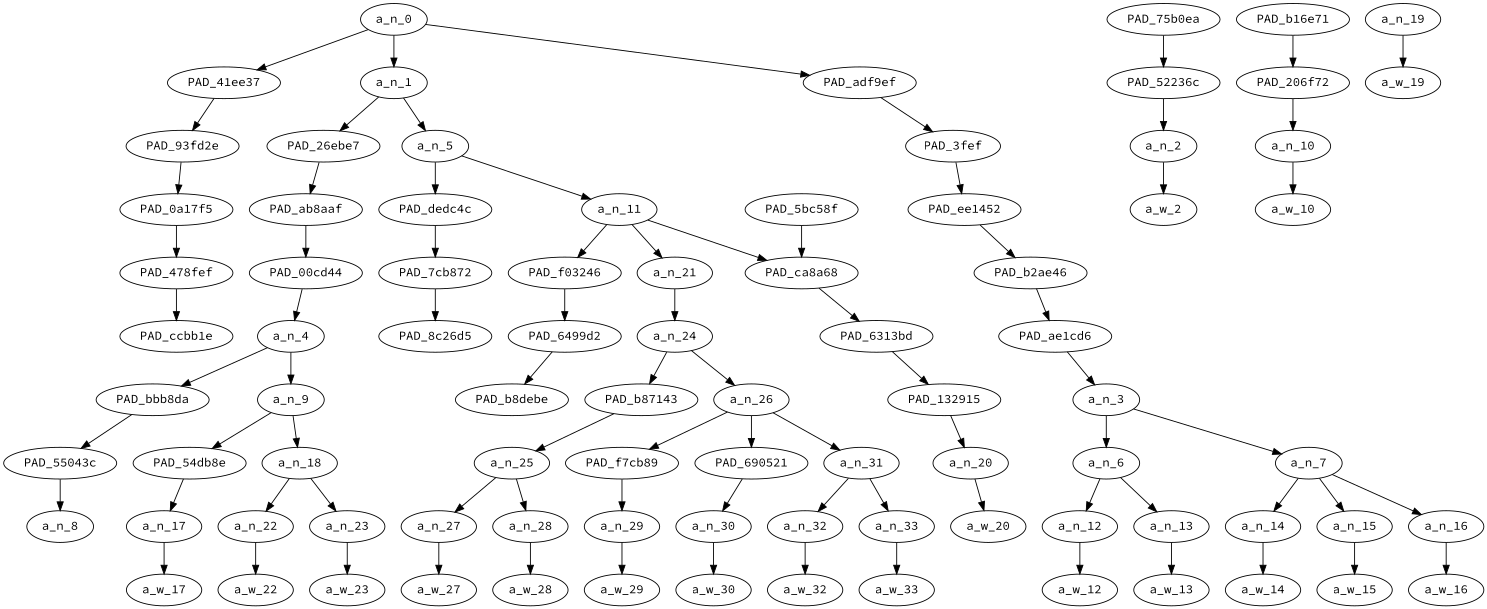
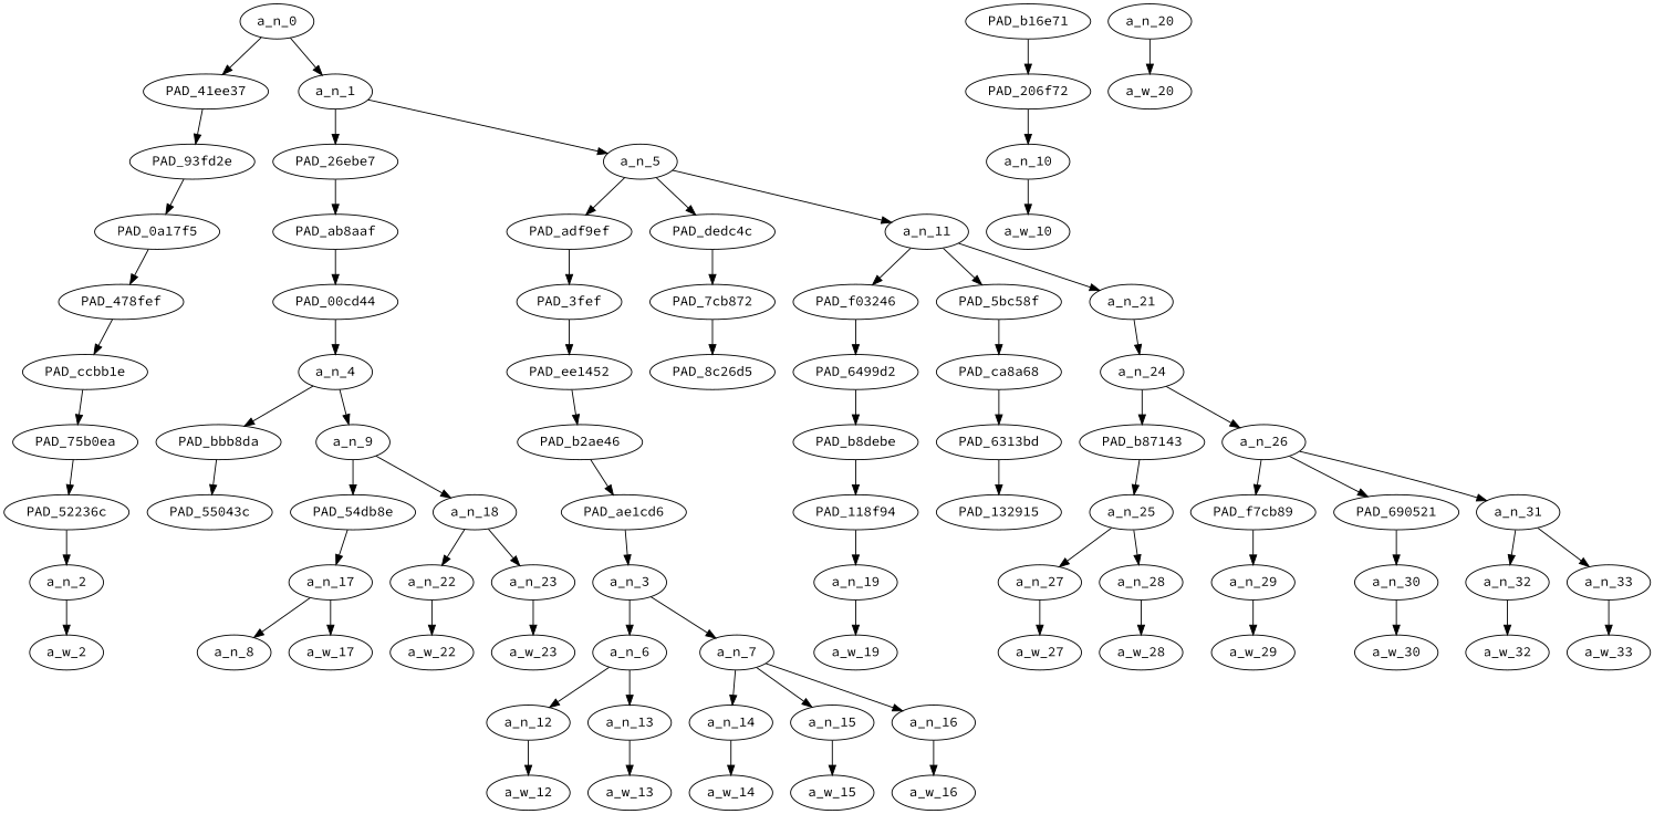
  strict digraph {
    fontname="Source Code Pro"
    node [div_dir=-1 fontname="Source Code Pro" index=0 level=1 text_span="[13]" value=0.02288578]
    edge [fontname="Source Code Pro"]
    a_n_0 [level=9 text_span="[0, 1, 2, 3, 4, 5, 6, 7, 8, 9, 10, 11, 12, 13, 14, 15, 16, 17, 18]" value=1.00000001]
    PAD_41ee37 [div_dir=1 index=1 level=8]
    a_n_1 [level=8 text_span="[0, 1, 2, 3, 4, 5, 6, 7, 8, 9, 10, 11, 12]" value=0.82439095]
    PAD_adf9ef [index=2 level=8 text_span="[14, 15, 16, 17, 18]" value=0.15234112]
    PAD_93fd2e [div_dir=1 index=2 level=7]
    PAD_26ebe7 [level=7 text_span="[0, 1, 2, 3]" value=0.24607221]
    a_n_5 [index=1 level=7 text_span="[4, 5, 6, 7, 8, 9, 10, 11, 12]" value=0.57787179]
    n8 [index=3 label=PAD_3fef level=7 text_span="[14, 15, 16, 17, 18]" value=0.15234112]
    PAD_0a17f5 [div_dir=1 index=3 level=6]
    PAD_ab8aaf [level=6 text_span="[0, 1, 2, 3]" value=0.24607221]
    PAD_dedc4c [index=1 level=6 text_span="[4]" value=0.04210463]
    a_n_11 [index=2 level=6 text_span="[5, 6, 7, 8, 9, 10, 11, 12]" value=0.53559841]
    PAD_ee1452 [index=4 level=6 text_span="[14, 15, 16, 17, 18]" value=0.15234112]
    PAD_478fef [div_dir=1 index=5 level=5]
    PAD_ccbb1e [div_dir=1 index=5 level=4]
    PAD_75b0ea [div_dir=1 index=7 level=3]
    PAD_52236c [div_dir=1 index=10 level=2]
    a_n_2 [div_dir=1 index=13]
    a_w_2 [div_dir=0 index=13 level=0 value=but]
    PAD_00cd44 [level=5 text_span="[0, 1, 2, 3]" value=0.24607221]
    PAD_7cb872 [index=1 level=5 text_span="[4]" value=0.04210463]
    PAD_f03246 [index=2 level=5 text_span="[5]" value=0.10102494]
    PAD_5bc58f [index=3 level=5 text_span="[6]" value=0.04041733]
    a_n_21 [index=4 level=5 text_span="[7, 8, 9, 10, 11, 12]" value=0.39401452]
    a_n_4 [level=4 text_span="[0, 1, 2, 3]" value=0.24607221]
    PAD_bbb8da [level=3 text_span="[0]" value=0.10267480]
    a_n_9 [index=1 level=3 text_span="[1, 2, 3]" value=0.14280764]
    PAD_55043c [level=2 text_span="[0]" value=0.10267480]
    PAD_54db8e [index=1 level=2 text_span="[1]" value=0.03715837]
    a_n_18 [index=2 level=2 text_span="[2, 3]" value=0.10520623]
    a_n_8 [text_span="[0]" value=0.10267480]
    a_n_17 [index=1 text_span="[1]" value=0.03715837]
    a_n_22 [index=2 text_span="[2]" value=0.06160730]
    a_n_23 [index=3 text_span="[3]" value=0.04327139]
    a_w_17 [div_dir=0 index=1 level=0 text_span="[1]" value=of]
    a_w_22 [div_dir=0 index=2 level=0 text_span="[2]" value=thy]
    a_w_23 [div_dir=0 index=3 level=0 text_span="[3]" value=people]
    PAD_8c26d5 [index=1 level=4 text_span="[4]" value=0.04210463]
    PAD_6499d2 [index=2 level=4 text_span="[5]" value=0.10102494]
    PAD_ca8a68 [index=3 level=4 text_span="[6]" value=0.04041733]
    a_n_24 [index=4 level=4 text_span="[7, 8, 9, 10, 11, 12]" value=0.39388394]
    PAD_b16e71 [index=2 level=3 text_span="[4]" value=0.04210463]
    PAD_206f72 [index=3 level=2 text_span="[4]" value=0.04210463]
    a_n_10 [index=4 text_span="[4]" value=0.04210463]
    a_w_10 [div_dir=0 index=4 level=0 text_span="[4]" value=shall]
    PAD_b8debe [index=3 level=3 text_span="[5]" value=0.10102494]
    PAD_6313bd [index=4 level=3 text_span="[6]" value=0.04041733]
    PAD_b87143 [index=5 level=3 text_span="[7, 8]" value=0.22780266]
    a_n_26 [index=6 level=3 text_span="[9, 10, 11, 12]" value=0.16595071]
+   PAD_118f94 [index=4 level=2 text_span="[5]" value=0.10102494]
    a_n_19 [index=5 text_span="[5]" value=0.10102494]
    a_w_19 [div_dir=0 index=5 level=0 text_span="[5]" value=exalt]
    PAD_132915 [index=5 level=2 text_span="[6]" value=0.04041733]
    a_n_20 [index=6 text_span="[6]" value=0.04041733]
    a_w_20 [div_dir=0 index=6 level=0 text_span="[6]" value=themselves]
    a_n_25 [index=6 level=2 text_span="[7, 8]" value=0.22780266]
    PAD_f7cb89 [div_dir=1 index=7 level=2 text_span="[9]" value=0.04387134]
    PAD_690521 [div_dir=1 index=8 level=2 text_span="[10]" value=0.04034623]
    a_n_31 [index=9 level=2 text_span="[11, 12]" value=0.08169243]
    a_n_27 [div_dir=1 index=7 text_span="[7]" value=0.07677294]
    a_n_28 [index=8 text_span="[8]" value=0.15085649]
    a_n_29 [div_dir=1 index=9 text_span="[9]" value=0.04387134]
    a_n_30 [div_dir=1 index=10 text_span="[10]" value=0.04034623]
    a_n_32 [div_dir=1 index=11 text_span="[11]" value=0.02283390]
    a_n_33 [index=12 text_span="[12]" value=0.05874731]
    a_w_27 [div_dir=0 index=7 level=0 text_span="[7]" value=militant]
    a_w_28 [div_dir=0 index=8 level=0 text_span="[8]" value=jews]
    a_w_29 [div_dir=0 index=9 level=0 text_span="[9]" value=wanted]
    a_w_30 [div_dir=0 index=10 level=0 text_span="[10]" value=independence]
    a_w_32 [div_dir=0 index=11 level=0 text_span="[11]" value=from]
    a_w_33 [div_dir=0 index=12 level=0 text_span="[12]" value=egypt]
    PAD_b2ae46 [index=6 level=5 text_span="[14, 15, 16, 17, 18]" value=0.15234112]
    PAD_ae1cd6 [index=6 level=4 text_span="[14, 15, 16, 17, 18]" value=0.15234112]
    a_n_3 [index=8 level=3 text_span="[14, 15, 16, 17, 18]" value=0.15234112]
    a_n_6 [index=11 level=2 text_span="[14, 15]" value=0.07308539]
    a_n_7 [index=12 level=2 text_span="[16, 17, 18]" value=0.07920200]
    a_n_12 [index=14 text_span="[14]" value=0.02520618]
    a_n_13 [div_dir=1 index=15 text_span="[15]" value=0.04783185]
    a_n_14 [index=16 text_span="[16]" value=0.02396861]
    a_n_15 [div_dir=1 index=17 text_span="[17]" value=0.02256578]
    a_n_16 [index=18 text_span="[18]" value=0.03263650]
    a_w_12 [div_dir=0 index=14 level=0 text_span="[14]" value=their]
    a_w_13 [div_dir=0 index=15 level=0 text_span="[15]" value=revolt]
    a_w_14 [div_dir=0 index=16 level=0 text_span="[16]" value=was]
    a_w_15 [div_dir=0 index=17 level=0 text_span="[17]" value=not]
    a_w_16 [div_dir=0 index=18 level=0 text_span="[18]" value=successful]
    a_n_0 -> PAD_41ee37
    a_n_0 -> a_n_1
-   a_n_0 -> PAD_adf9ef
+   a_n_5 -> PAD_adf9ef
    PAD_41ee37 -> PAD_93fd2e
    a_n_1 -> PAD_26ebe7
    a_n_1 -> a_n_5
    PAD_adf9ef -> n8
    PAD_93fd2e -> PAD_0a17f5
    PAD_26ebe7 -> PAD_ab8aaf
    a_n_5 -> PAD_dedc4c
    a_n_5 -> a_n_11
    n8 -> PAD_ee1452
    PAD_0a17f5 -> PAD_478fef
    PAD_ab8aaf -> PAD_00cd44
    PAD_dedc4c -> PAD_7cb872
    a_n_11 -> PAD_f03246
-   a_n_11 -> PAD_ca8a68
+   a_n_11 -> PAD_5bc58f
    a_n_11 -> a_n_21
    PAD_ee1452 -> PAD_b2ae46
    PAD_478fef -> PAD_ccbb1e
+   PAD_ccbb1e -> PAD_75b0ea
    PAD_75b0ea -> PAD_52236c
    PAD_52236c -> a_n_2
    a_n_2 -> a_w_2
    PAD_00cd44 -> a_n_4
    PAD_7cb872 -> PAD_8c26d5
    PAD_f03246 -> PAD_6499d2
    PAD_5bc58f -> PAD_ca8a68
    a_n_21 -> a_n_24
    a_n_4 -> PAD_bbb8da
    a_n_4 -> a_n_9
    PAD_bbb8da -> PAD_55043c
    a_n_9 -> PAD_54db8e
    a_n_9 -> a_n_18
-   PAD_55043c -> a_n_8
+   a_n_17 -> a_n_8
    PAD_54db8e -> a_n_17
    a_n_18 -> a_n_22
    a_n_18 -> a_n_23
    a_n_17 -> a_w_17
    a_n_22 -> a_w_22
    a_n_23 -> a_w_23
    PAD_6499d2 -> PAD_b8debe
    PAD_ca8a68 -> PAD_6313bd
    a_n_24 -> PAD_b87143
    a_n_24 -> a_n_26
    PAD_b16e71 -> PAD_206f72
    PAD_206f72 -> a_n_10
    a_n_10 -> a_w_10
+   PAD_b8debe -> PAD_118f94
    PAD_6313bd -> PAD_132915
    PAD_b87143 -> a_n_25
    a_n_26 -> PAD_f7cb89
    a_n_26 -> PAD_690521
    a_n_26 -> a_n_31
+   PAD_118f94 -> a_n_19
    a_n_19 -> a_w_19
-   PAD_132915 -> a_n_20
    a_n_20 -> a_w_20
    a_n_25 -> a_n_27
    a_n_25 -> a_n_28
    PAD_f7cb89 -> a_n_29
    PAD_690521 -> a_n_30
    a_n_31 -> a_n_32
    a_n_31 -> a_n_33
    a_n_27 -> a_w_27
    a_n_28 -> a_w_28
    a_n_29 -> a_w_29
    a_n_30 -> a_w_30
    a_n_32 -> a_w_32
    a_n_33 -> a_w_33
    PAD_b2ae46 -> PAD_ae1cd6
    PAD_ae1cd6 -> a_n_3
    a_n_3 -> a_n_6
    a_n_3 -> a_n_7
    a_n_6 -> a_n_12
    a_n_6 -> a_n_13
    a_n_7 -> a_n_14
    a_n_7 -> a_n_15
    a_n_7 -> a_n_16
    a_n_12 -> a_w_12
    a_n_13 -> a_w_13
    a_n_14 -> a_w_14
    a_n_15 -> a_w_15
    a_n_16 -> a_w_16
  }
